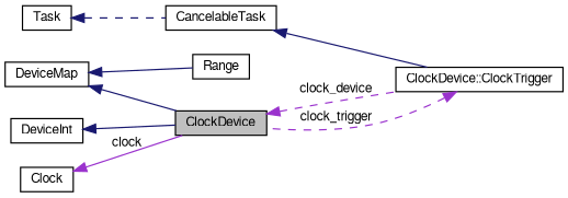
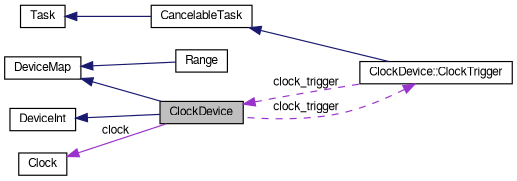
  digraph {
    rankdir=LR
    node [color=black fillcolor=white fontname=FreeSans fontsize=10 shape=record style=filled]
    edge [color=midnightblue dir=back fontname=FreeSans fontsize=10 labelfontname=FreeSans labelfontsize=10 style=solid]
    n1 [fillcolor=grey75 fontcolor=black height=0.2 label=ClockDevice width=0.4]
    n2 [height=0.2 label="ClockDevice::ClockTrigger" width=0.4]
    n3 [height=0.2 label=DeviceMap width=0.4]
    n4 [height=0.2 label=Range width=0.4]
    n5 [height=0.2 label=DeviceInt width=0.4]
    n6 [height=0.2 label=CancelableTask width=0.4]
    n7 [height=0.2 label=Task width=0.4]
    n8 [height=0.2 label=Clock width=0.4]
-   n1 -> n2 [color=darkorchid3 label=clock_device style=dashed]
+   n1 -> n2 [color=darkorchid3 label=clock_trigger style=dashed]
    n2 -> n1 [color=darkorchid3 label=clock_trigger style=dashed]
    n3 -> n1
    n3 -> n4
    n5 -> n1
    n6 -> n2
-   n7 -> n6 [style=dashed]
+   n7 -> n6
    n8 -> n1 [color=darkorchid3 label=clock]
  }
